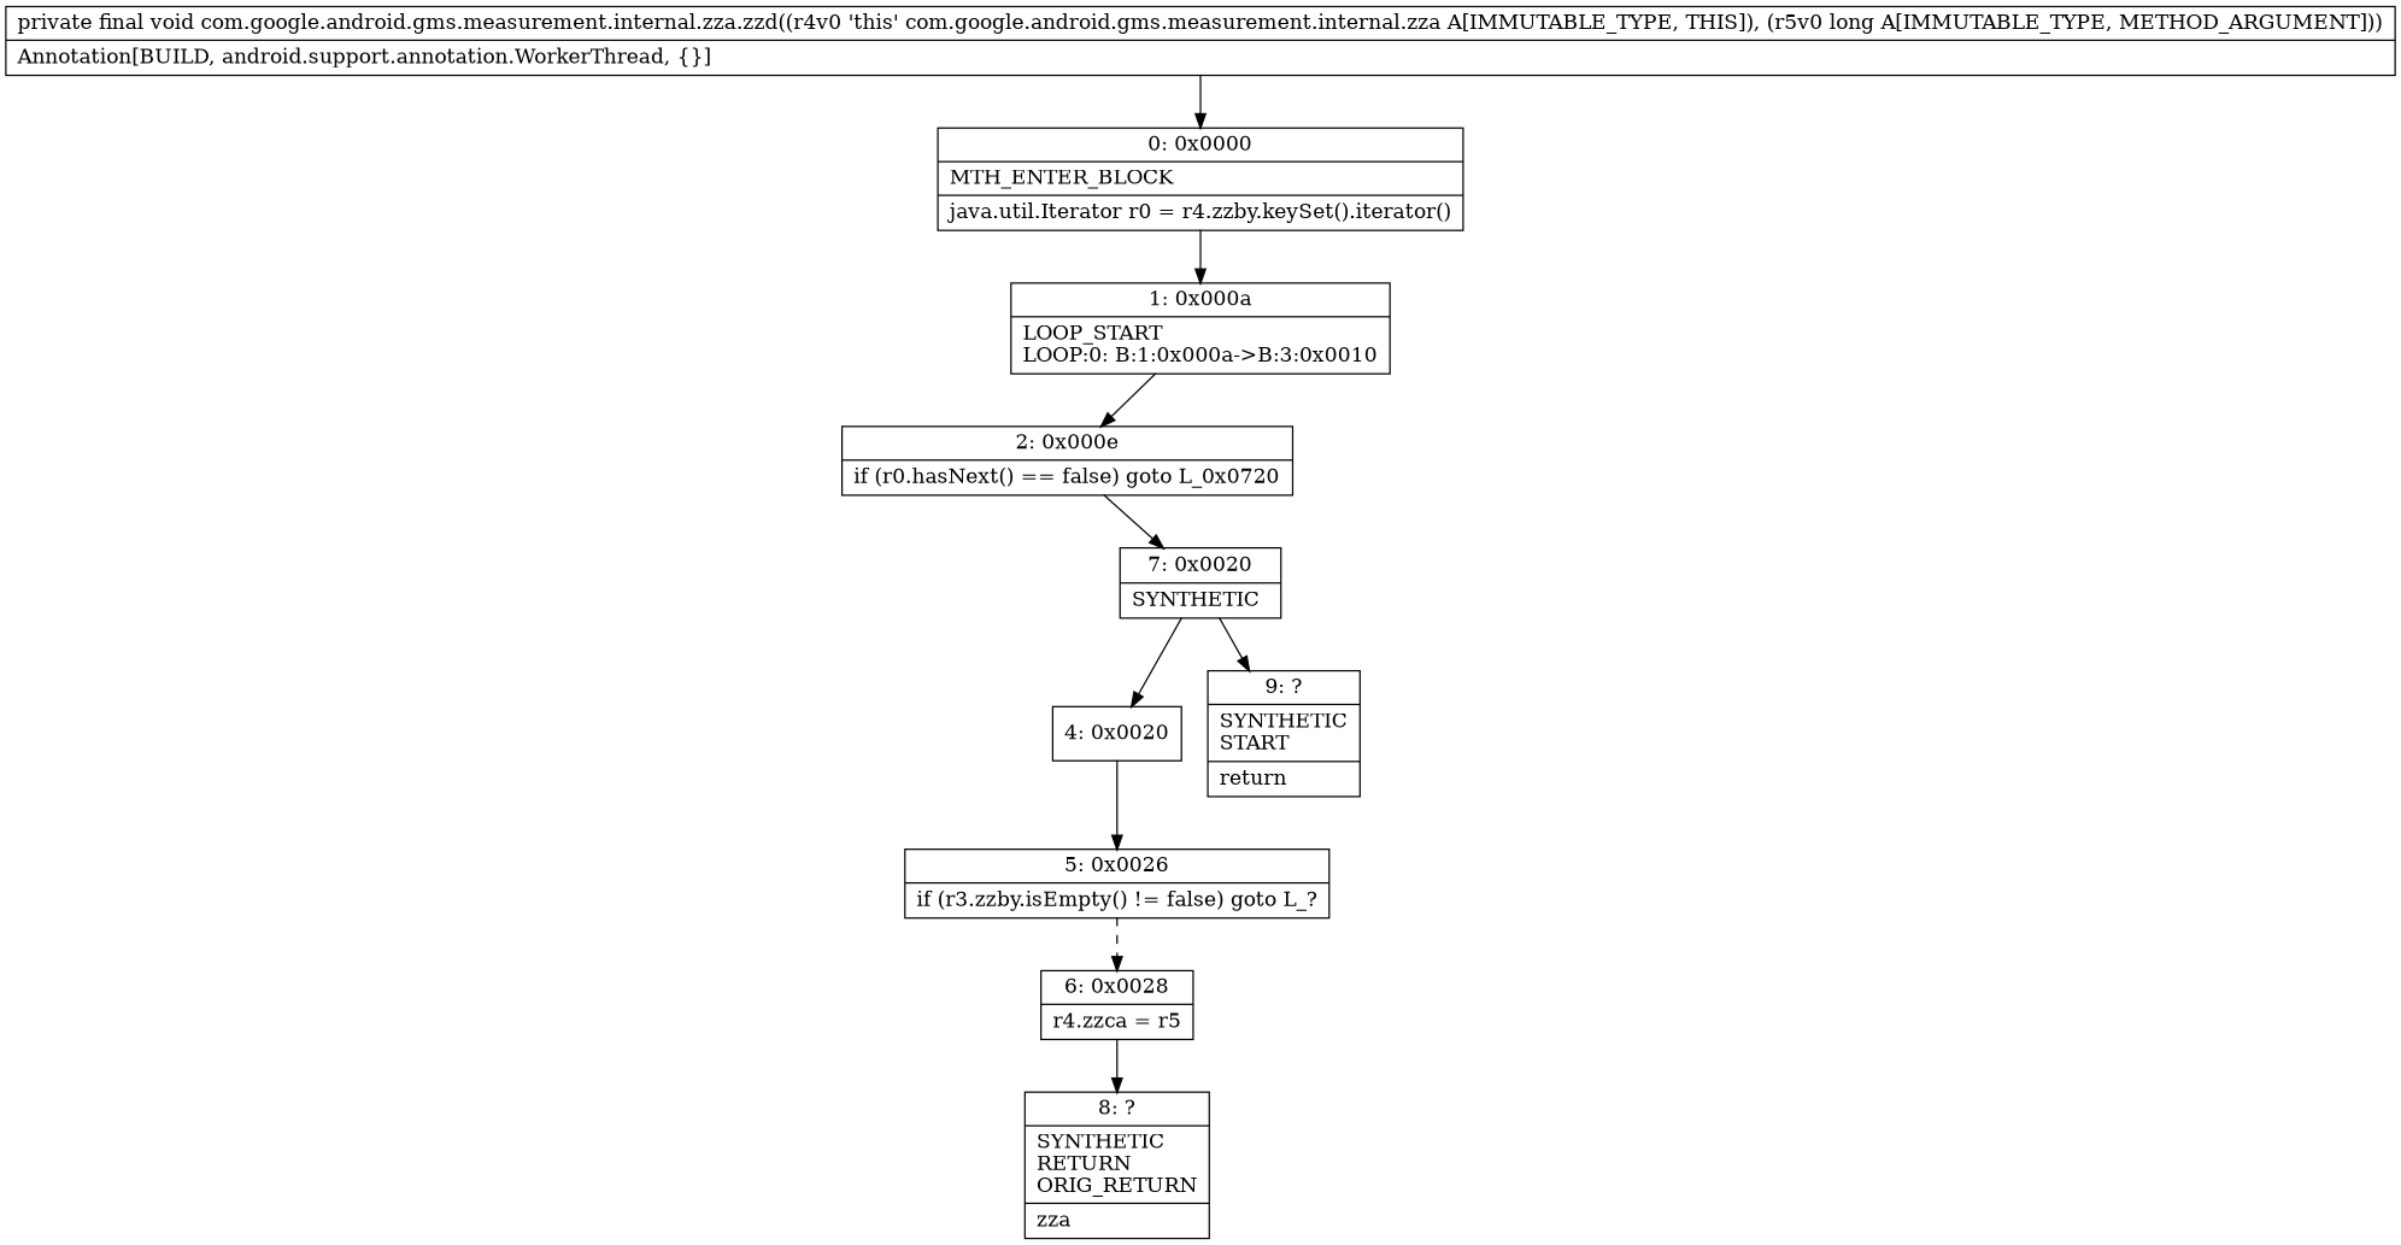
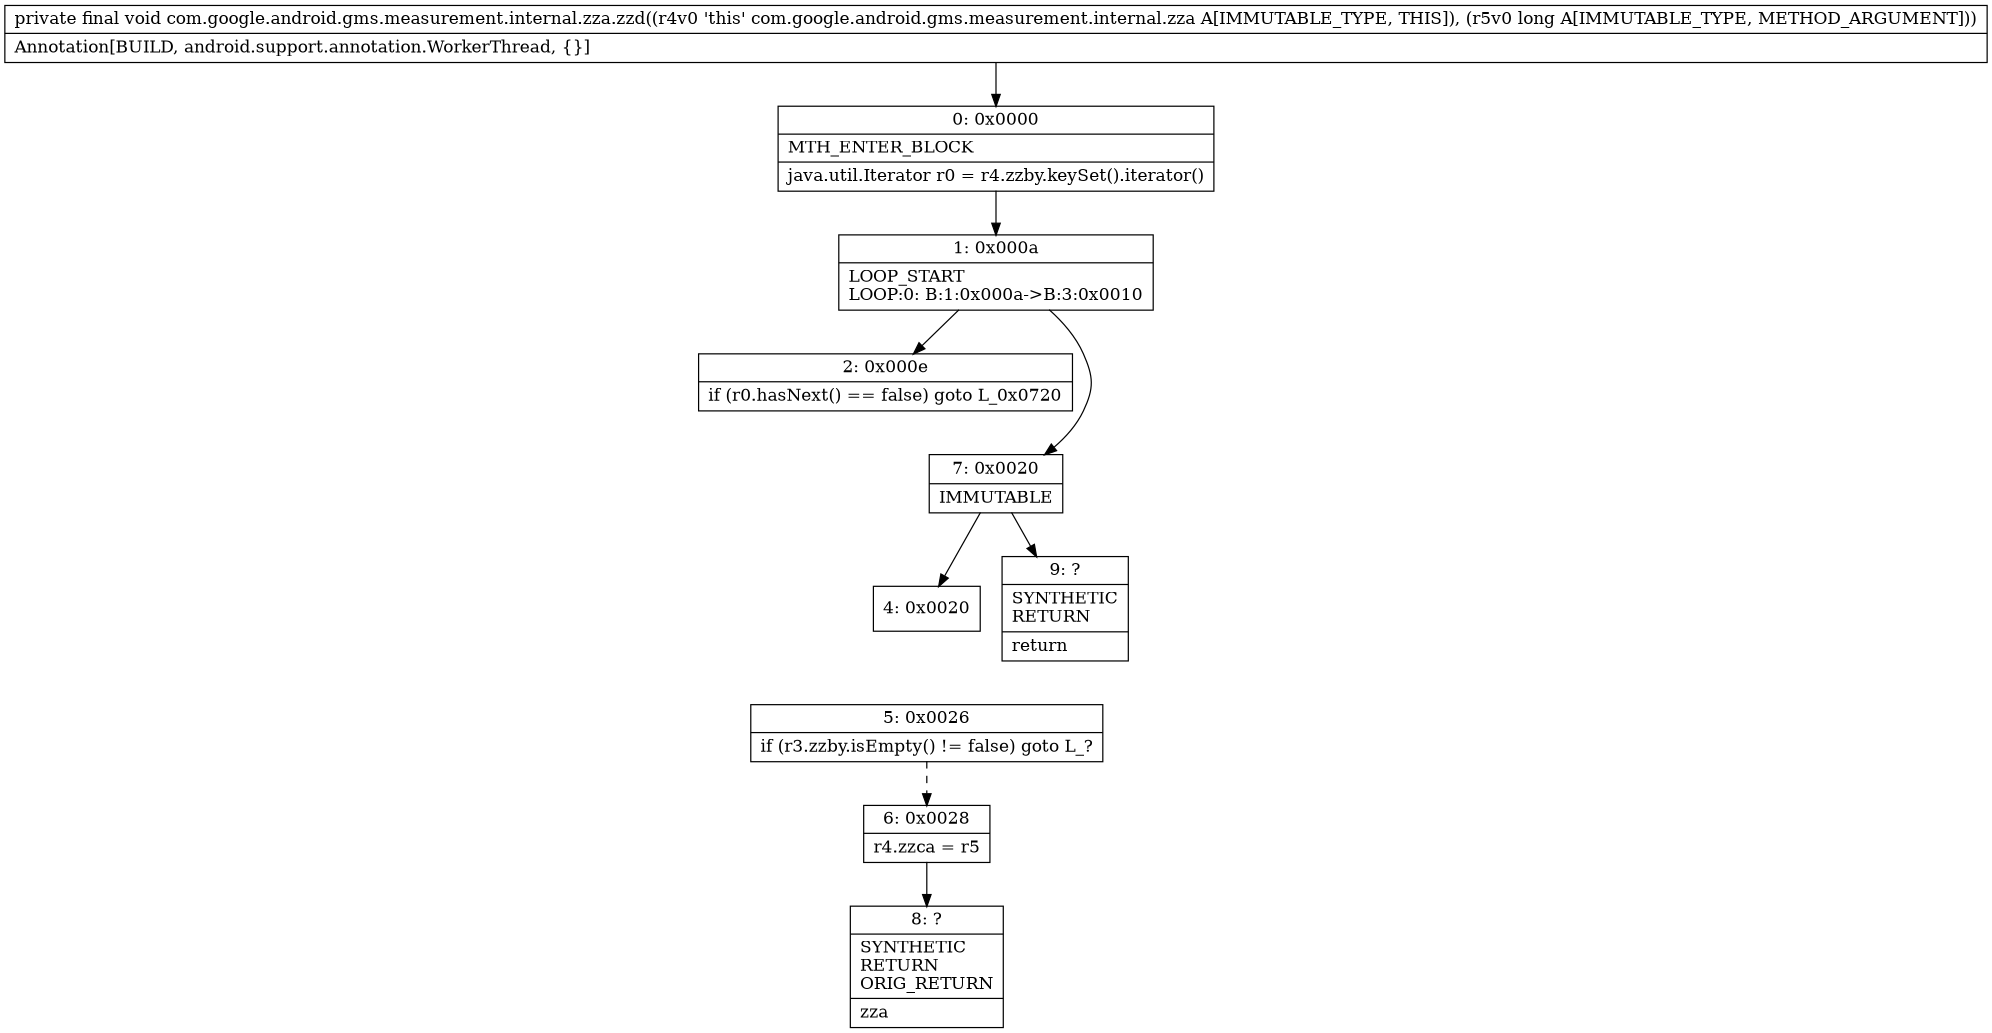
  digraph {
    node [shape=record]
    n1 [label="{0\:\ 0x0000|MTH_ENTER_BLOCK\l|java.util.Iterator r0 = r4.zzby.keySet().iterator()\l}"]
    n2 [label="{1\:\ 0x000a|LOOP_START\lLOOP:0: B:1:0x000a\-\>B:3:0x0010\l}"]
    n3 [label="{2\:\ 0x000e|if (r0.hasNext() == false) goto L_0x0720\l}"]
-   n4 [label="{7\:\ 0x0020|SYNTHETIC\l}"]
+   n4 [label="{7\:\ 0x0020|IMMUTABLE\l}"]
    n5 [label="{4\:\ 0x0020}"]
-   n6 [label="{9\:\ ?|SYNTHETIC\lSTART\l|return\l}"]
+   n6 [label="{9\:\ ?|SYNTHETIC\lRETURN\l|return\l}"]
    n7 [label="{5\:\ 0x0026|if (r3.zzby.isEmpty() != false) goto L_?\l}"]
    n8 [label="{6\:\ 0x0028|r4.zzca = r5\l}"]
    n9 [label="{8\:\ ?|SYNTHETIC\lRETURN\lORIG_RETURN\l|zza\l}"]
    n10 [label="{private final void com.google.android.gms.measurement.internal.zza.zzd((r4v0 'this' com.google.android.gms.measurement.internal.zza A[IMMUTABLE_TYPE, THIS]), (r5v0 long A[IMMUTABLE_TYPE, METHOD_ARGUMENT]))  | Annotation[BUILD, android.support.annotation.WorkerThread, \{\}]\l}"]
    n1 -> n2
    n2 -> n3
-   n3 -> n4
+   n2 -> n4
    n4 -> n5
    n4 -> n6
-   n5 -> n7
    n7 -> n8 [style=dashed]
    n8 -> n9
    n10 -> n1
  }
